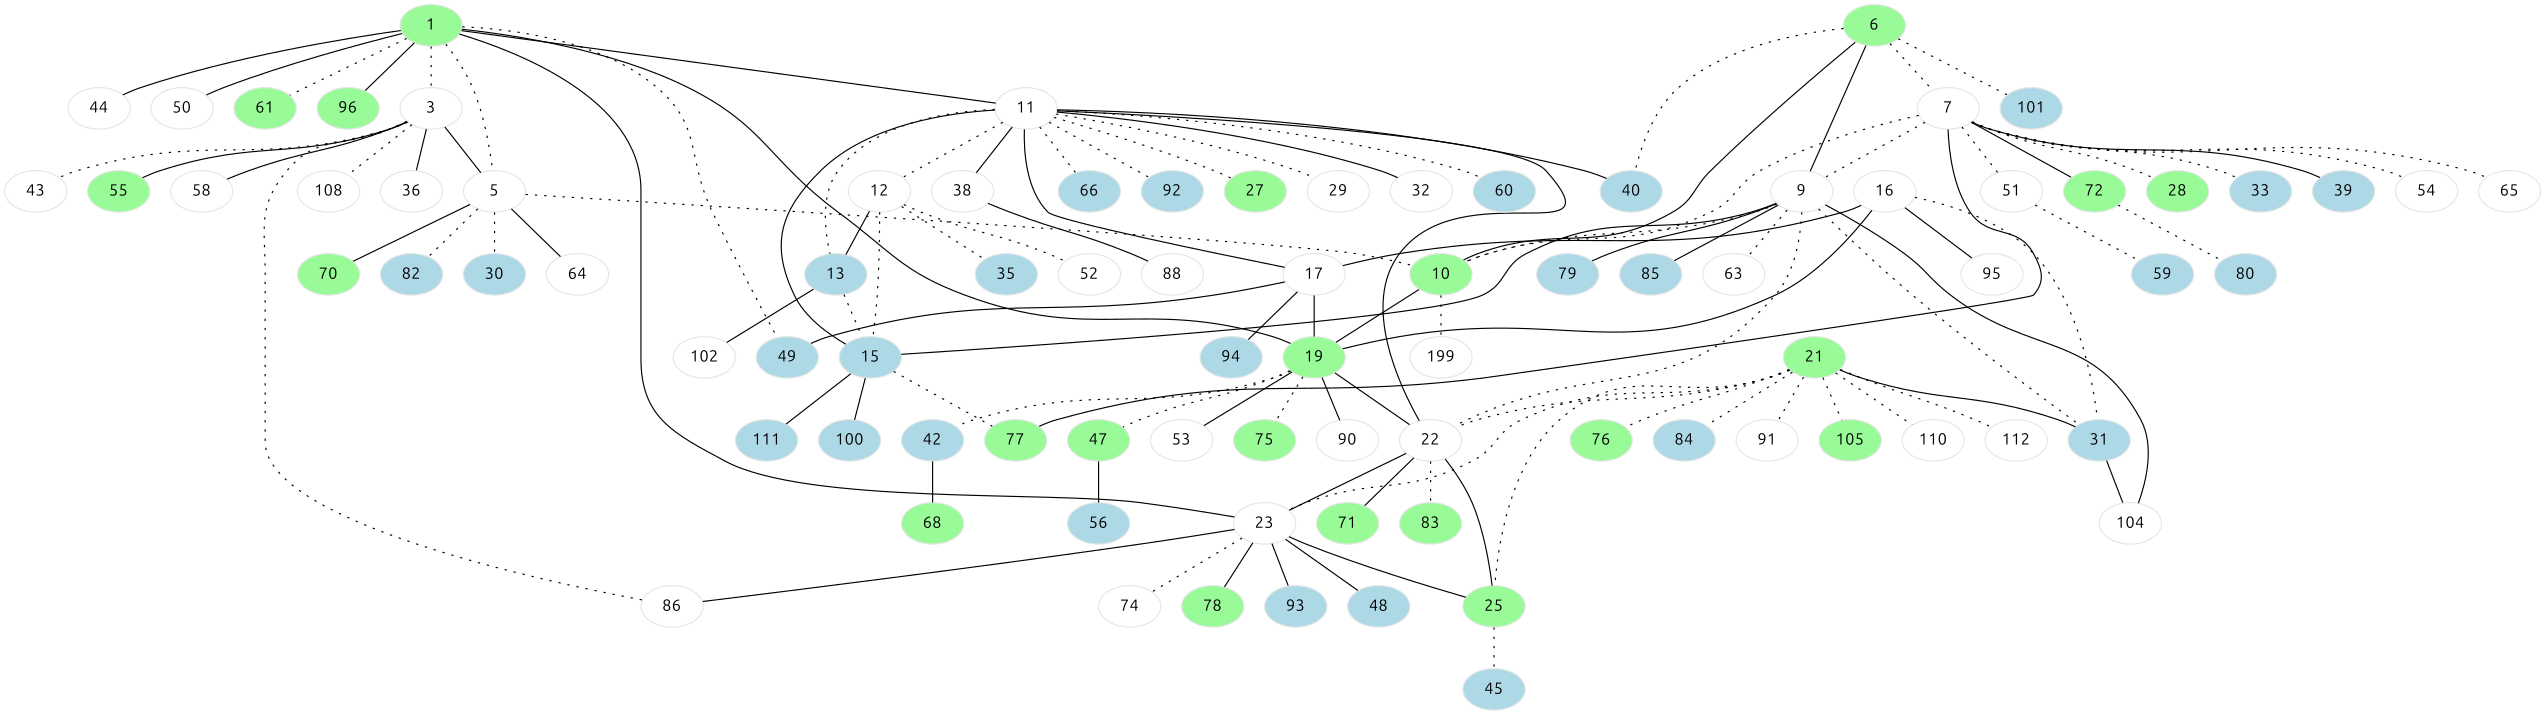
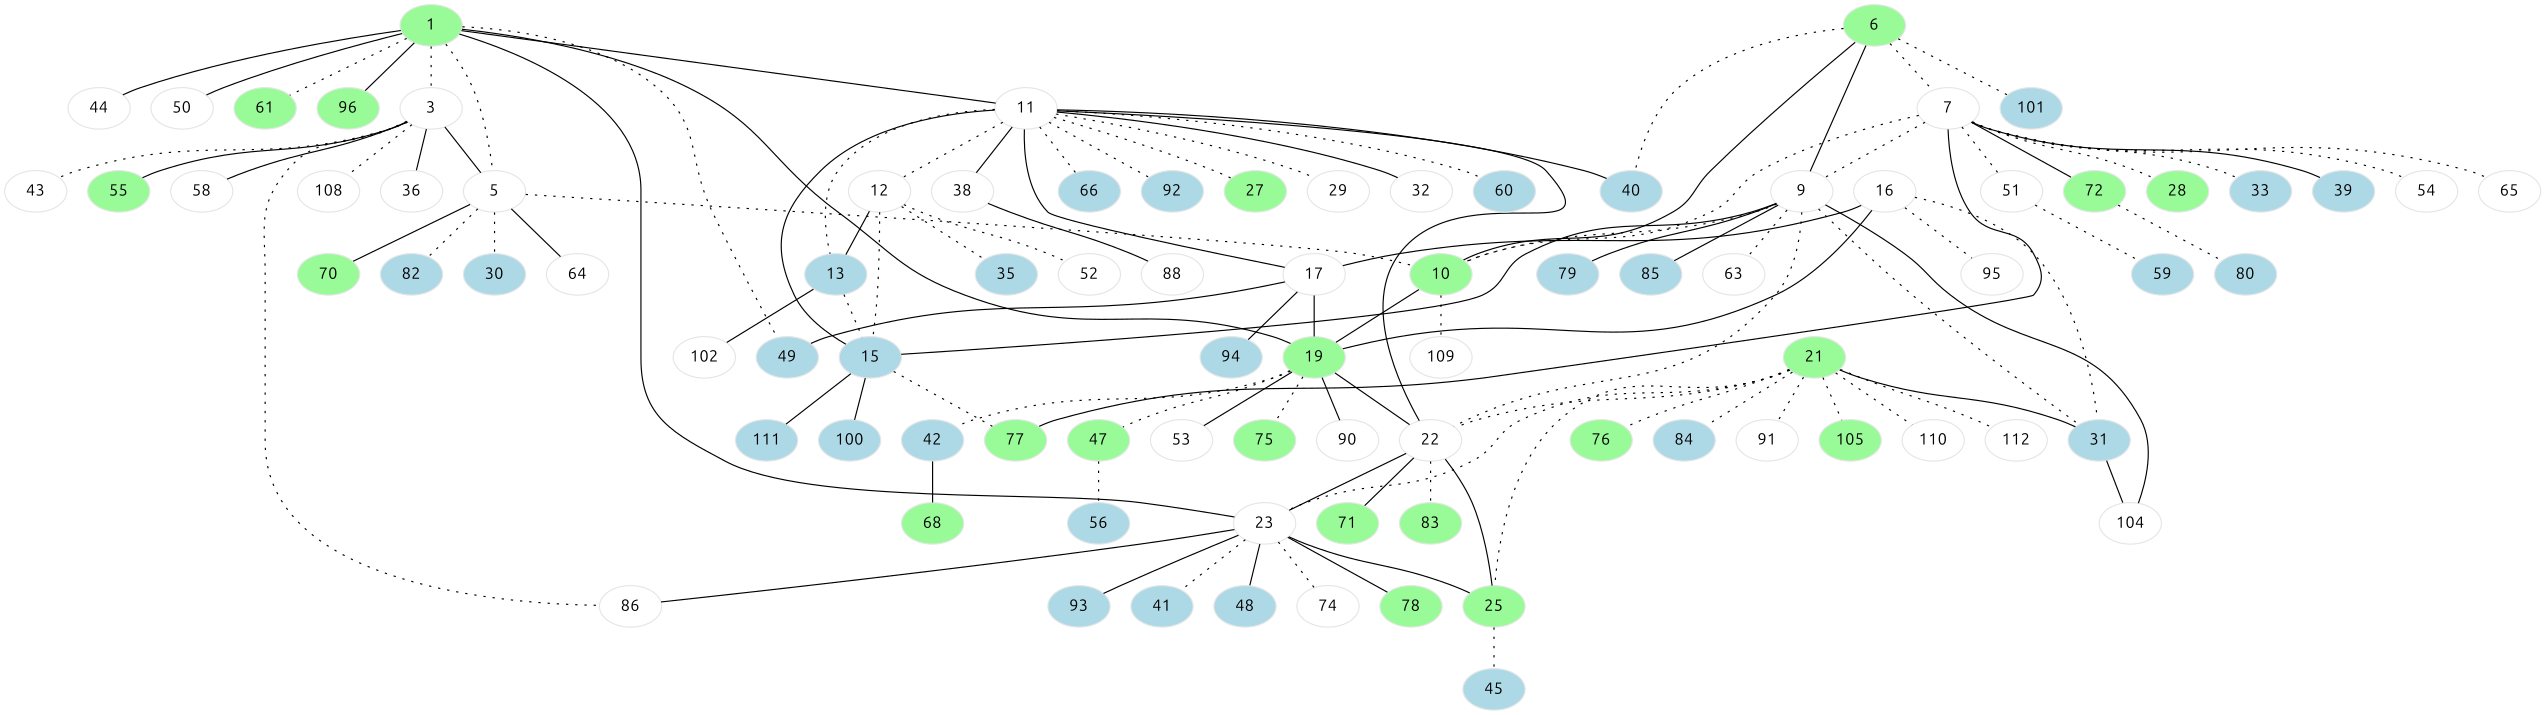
  graph {
    fontname=Ubuntu
    node [color=gray90 fillcolor=white fontname=Ubuntu style=filled]
    edge [fontname=Ubuntu style=dotted]
    1 [fillcolor=palegreen super="+2"]
    3 [super="+4"]
    5 [super="+46"]
    11 [super="+14"]
    19 [fillcolor=palegreen super="+20"]
    23 [super="+37"]
    44
    49 [fillcolor=lightblue]
    50
    61 [fillcolor=palegreen]
    96 [fillcolor=palegreen]
    36
    43
    55 [fillcolor=palegreen]
    58
    86
    108
    10 [fillcolor=palegreen super="+87"]
    30 [fillcolor=lightblue]
    64
    70 [fillcolor=palegreen]
    82 [fillcolor=lightblue super="+99"]
    40 [fillcolor=lightblue]
    15 [fillcolor=lightblue super="+26"]
    22 [super="+24"]
    12 [super="+106"]
    13 [fillcolor=lightblue super="+69"]
    17 [super="+107"]
    27 [fillcolor=palegreen]
    29
    32
    38 [super="+103"]
    60 [fillcolor=lightblue]
    66 [fillcolor=lightblue]
    92 [fillcolor=lightblue]
    42 [fillcolor=lightblue super="+81"]
    47 [fillcolor=palegreen super="+73"]
    53
    75 [fillcolor=palegreen]
    90
    25 [fillcolor=palegreen]
+   41 [fillcolor=lightblue]
    48 [fillcolor=lightblue]
    74
    78 [fillcolor=palegreen]
    93 [fillcolor=lightblue]
-   109 [label=199]
+   109
    6 [fillcolor=palegreen super="+62"]
    7 [super="+8"]
    9 [super="+57"]
    101 [fillcolor=lightblue]
    28 [fillcolor=palegreen]
    33 [fillcolor=lightblue]
    39 [fillcolor=lightblue]
    51
    54 [super="+97"]
    65
    72 [fillcolor=palegreen]
    77 [fillcolor=palegreen]
    31 [fillcolor=lightblue super="+67"]
    63
    79 [fillcolor=lightblue]
    85 [fillcolor=lightblue]
    104
    59 [fillcolor=lightblue]
    80 [fillcolor=lightblue]
    100 [fillcolor=lightblue]
    111 [fillcolor=lightblue]
    71 [fillcolor=palegreen]
    83 [fillcolor=palegreen]
    35 [fillcolor=lightblue]
    52
    102
    94 [fillcolor=lightblue]
    88
    16 [super="+18"]
    95
    68 [fillcolor=palegreen]
    56 [fillcolor=lightblue super="+98"]
    21 [fillcolor=palegreen super="+34"]
    76 [fillcolor=palegreen]
    84 [fillcolor=lightblue]
    91
    105 [fillcolor=palegreen]
    110
    112
    45 [fillcolor=lightblue super="+89"]
    1 -- 3 [weight=4]
    1 -- 5 [weight=2]
    1 -- 11 [style=solid]
    1 -- 19 [style=solid]
    1 -- 23 [style=solid]
    1 -- 44 [style=solid]
    1 -- 49
    1 -- 50 [style=solid]
    1 -- 61
    1 -- 96 [style=solid]
    3 -- 5 [style=solid weight=2]
    3 -- 36 [style=solid]
    3 -- 43
    3 -- 55 [style=solid]
    3 -- 58 [style=solid]
    3 -- 86
    3 -- 108
    5 -- 10
    5 -- 30
    5 -- 64 [style=solid]
    5 -- 70 [style=solid]
    5 -- 82
    11 -- 40 [style=solid]
    11 -- 15 [style=solid weight=2]
    11 -- 22 [style=solid]
    11 -- 12 [weight=2]
    11 -- 13 [weight=2]
    11 -- 17 [style=solid]
    11 -- 27
    11 -- 29
    11 -- 32 [style=solid]
    11 -- 38 [style=solid]
    11 -- 60
    11 -- 66
    11 -- 92
    19 -- 22 [style=solid]
    19 -- 42
    19 -- 47
    19 -- 53 [style=solid]
    19 -- 75
    19 -- 90 [style=solid]
    23 -- 86 [style=solid]
    23 -- 25 [style=solid]
+   23 -- 41
    23 -- 48 [style=solid]
    23 -- 74
    23 -- 78 [style=solid]
    23 -- 93 [style=solid]
    10 -- 19 [style=solid]
    10 -- 109
    15 -- 77
    15 -- 100 [style=solid]
    15 -- 111 [style=solid]
    22 -- 23 [style=solid weight=2]
    22 -- 25 [style=solid weight=2]
    22 -- 71 [style=solid]
    22 -- 83
    12 -- 15
    12 -- 13 [style=solid]
    12 -- 35
    12 -- 52
    13 -- 15
    13 -- 102 [style=solid]
    17 -- 19 [style=solid weight=2]
    17 -- 49 [style=solid]
    17 -- 94 [style=solid]
    38 -- 88 [style=solid]
    42 -- 68 [style=solid]
-   47 -- 56 [style=solid]
+   47 -- 56
    25 -- 45
    6 -- 10 [style=solid]
    6 -- 40
    6 -- 7 [weight=2]
    6 -- 9 [style=solid]
    6 -- 101
    7 -- 10 [weight=2]
    7 -- 9 [weight=2]
    7 -- 28
    7 -- 33
    7 -- 39 [style=solid]
    7 -- 51
    7 -- 54
    7 -- 65
    7 -- 72 [style=solid]
    7 -- 77 [style=solid]
    9 -- 10
    9 -- 15 [style=solid]
    9 -- 22
    9 -- 31
    9 -- 63
    9 -- 79 [style=solid]
    9 -- 85 [style=solid]
    9 -- 104 [style=solid]
    51 -- 59
    72 -- 80
    31 -- 104 [style=solid]
    16 -- 19 [style=solid weight=4]
    16 -- 17 [style=solid weight=2]
    16 -- 31
-   16 -- 95 [style=solid]
+   16 -- 95
    21 -- 23
    21 -- 22 [weight=2]
    21 -- 25
    21 -- 31 [style=solid]
    21 -- 76
    21 -- 84
    21 -- 91
    21 -- 105
    21 -- 110
    21 -- 112
  }
